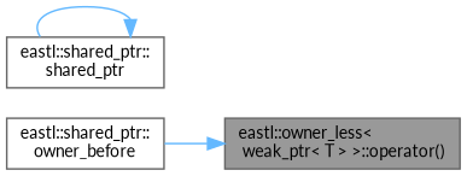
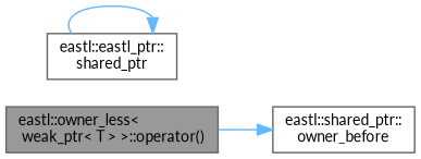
  digraph {
    fontname=Lato
    rankdir=LR
    node [color=grey40 fillcolor=white fontname=Lato fontsize=10 shape=box style=filled]
    edge [color=steelblue1 fontname=Lato fontsize=10 labelfontname=Helvetica labelfontsize=10 style=solid]
    n1 [color=gray40 fillcolor=grey60 fontcolor=black height=0.2 label="eastl::owner_less\<\l weak_ptr\< T \> \>::operator()" width=0.4]
    n2 [height=0.2 label="eastl::shared_ptr::\lowner_before" width=0.4]
-   n3 [height=0.2 label="eastl::shared_ptr::\lshared_ptr" width=0.4]
-   n2 -> n1
+   n3 [height=0.2 label="eastl::eastl_ptr::\lshared_ptr" width=0.4]
+   n1 -> n2
    n3 -> n3
  }
